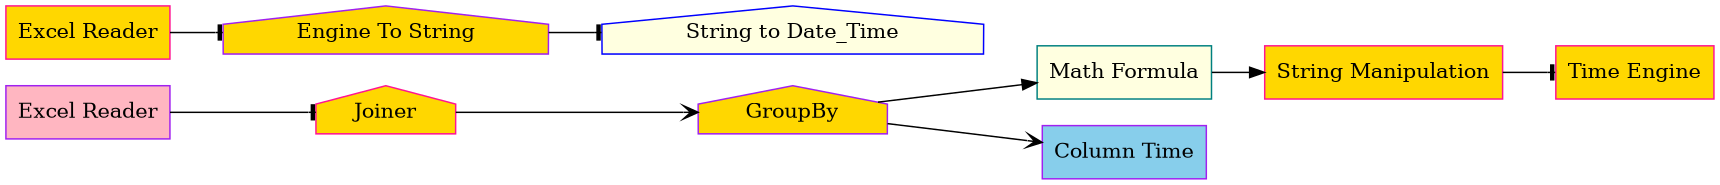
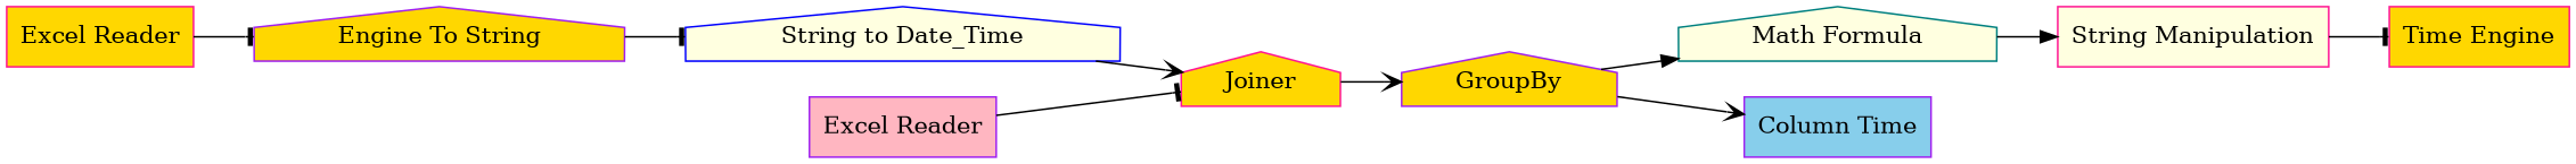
  digraph {
    rankdir=LR
    node [color=deeppink fillcolor=gold shape=box style=filled]
    edge [arrowhead=tee]
-   n1 [label="String Manipulation"]
+   n1 [fillcolor=lightyellow label="String Manipulation"]
    n2 [label="Time Engine"]
-   n3 [color=teal fillcolor=lightyellow label="Math Formula"]
+   n3 [color=teal fillcolor=lightyellow label="Math Formula" shape=house]
    n4 [label="Excel Reader"]
    n5 [color=purple label="Engine To String" shape=house]
    n6 [color=blue fillcolor=lightyellow label="String to Date_Time" shape=house]
    n7 [label=Joiner shape=house]
    n8 [color=purple label=GroupBy shape=house]
    n9 [color=purple fillcolor=lightpink label="Excel Reader"]
    n10 [color=purple fillcolor=skyblue label="Column Time"]
    n1 -> n2
    n3 -> n1 [arrowhead=normal]
    n4 -> n5
    n5 -> n6
+   n6 -> n7 [arrowhead=vee]
    n7 -> n8 [arrowhead=vee]
    n8 -> n3 [arrowhead=normal]
    n8 -> n10 [arrowhead=vee]
    n9 -> n7
  }
